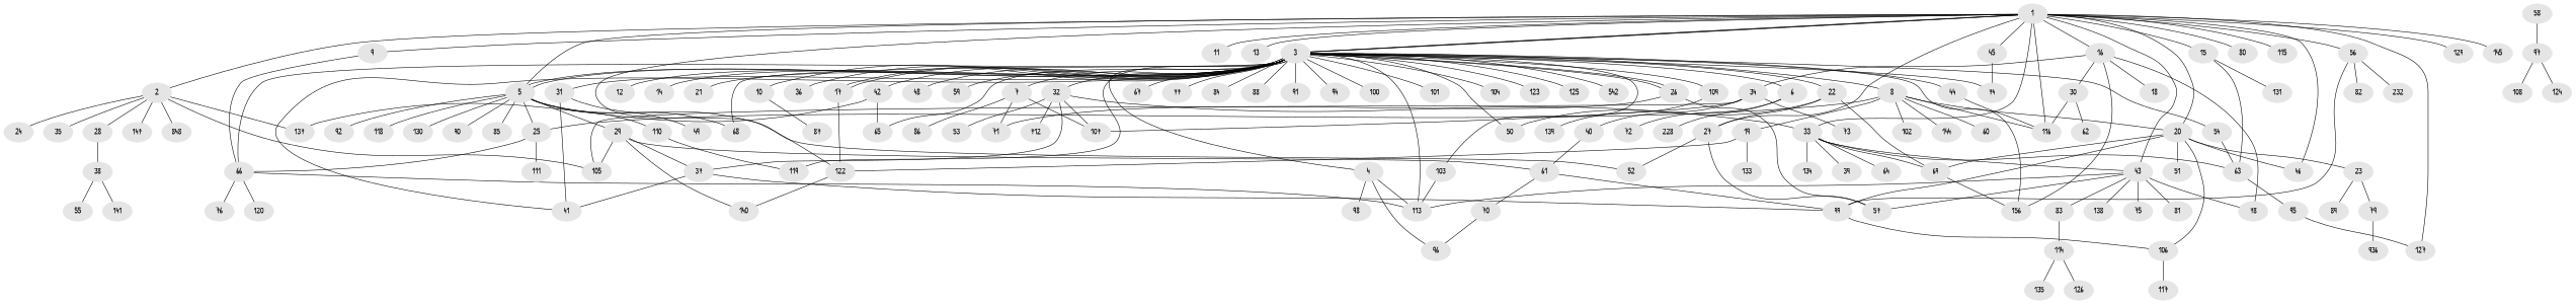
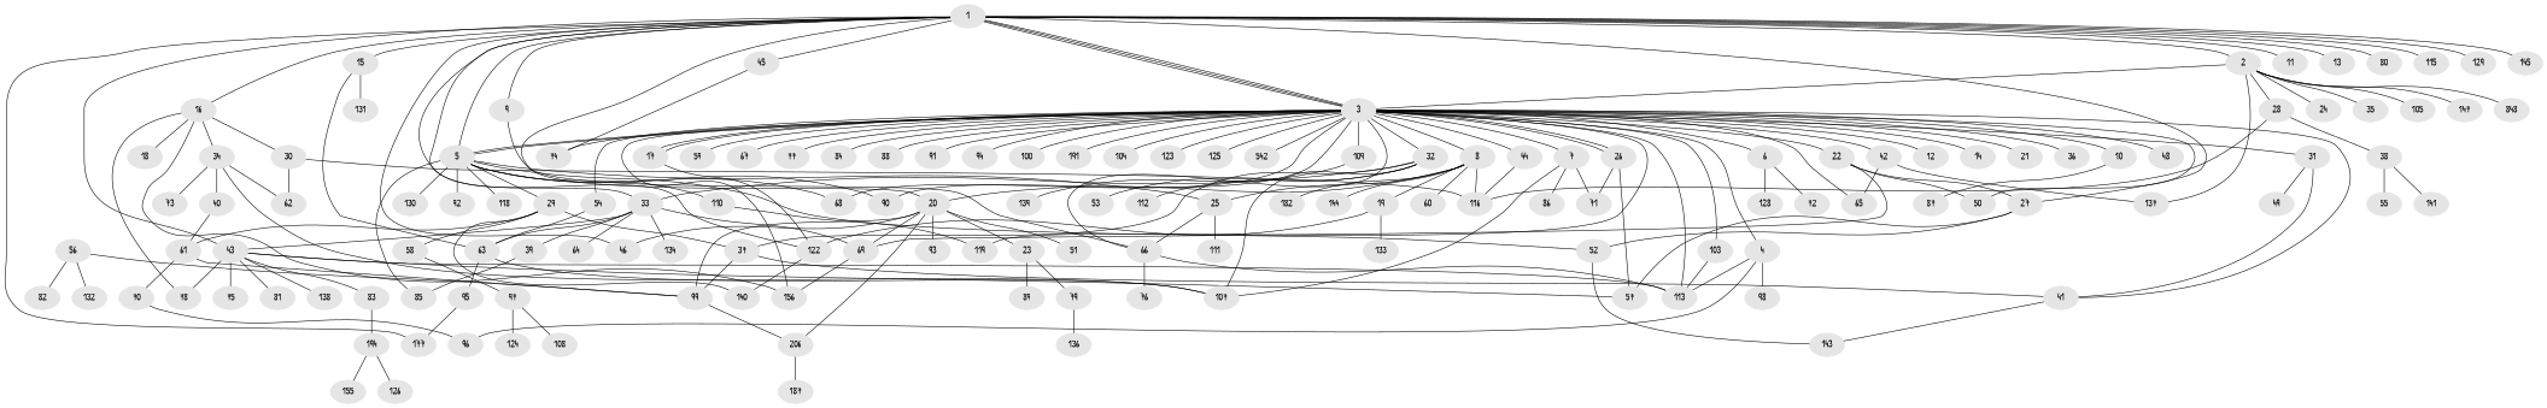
  graph {
    fontname="Patrick Hand"
    node [color=gray90 fontname="Patrick Hand" style=filled]
    edge [fontname="Patrick Hand"]
    1
    2
    3
    5
    9
    11
    13
    15
    16
    20
    27
    33
    43
    45
    46
    56
    80
    115
    116
    122
-   127
+   127 [label=177]
    129
    145
    24
    28
    35
    105
    137
    147
    n30 [label=848]
    4
    6
    7
    8
    10
    12
    14
    17
    21
    22
    26
    31
    32
    36
    41
    42
    44
    48
    50
    54
    59
    65
    66
    67
    68
    74
    77
    84
    88
    90
    91
    94
    100
-   101
+   101 [label=191]
    103
    104
    109
    113
    119
    123
    125
    n72 [label=542]
    n73 [label=156]
    25
    29
    52
    85
    92
    110
    118
    130
    63
    131
    18
    30
    34
    78
    23
    51
    69
+   93
    99
-   106
+   106 [label=206]
    57
    39
    64
    134
    75
    81
    83
    138
    82
-   132 [label=232]
+   132
    140
    38
    96
    98
    72
-   128 [label=228]
+   128
    71
    86
    107
    19
    60
-   102
+   102 [label=182]
    144
    87
    49
    37
    53
-   112 [label=712]
+   112
+   143
    76
-   120
    139
    111
    58
    61
    133
    95
    62
    40
    73
    79
    89
-   117
-   136 [label=936]
+   117 [label=187]
+   136
    55
    141
    97
    70
-   114
+   114 [label=194]
    108
    124
    126
-   135
+   135 [label=155]
    1 -- 2
    1 -- 3
    1 -- 3
    1 -- 3
    1 -- 5
    1 -- 9
    1 -- 11
    1 -- 13
    1 -- 15
    1 -- 16
    1 -- 20
    1 -- 27
    1 -- 33
    1 -- 43
    1 -- 45
    1 -- 46
-   1 -- 56
    1 -- 80
    1 -- 115
-   1 -- 116
+   28 -- 116
    1 -- 122
    1 -- 127
    1 -- 129
    1 -- 145
+   2 -- 3
    2 -- 24
    2 -- 28
    2 -- 35
    2 -- 105
    2 -- 137
    2 -- 147
    2 -- n30
    3 -- 5
    3 -- 5
    3 -- 4
    3 -- 6
    3 -- 7
    3 -- 8
    3 -- 10
    3 -- 12
    3 -- 14
    3 -- 17
    3 -- 17
    3 -- 21
    3 -- 22
    3 -- 26
    3 -- 26
    3 -- 31
    3 -- 32
    3 -- 36
    3 -- 41
    3 -- 42
    3 -- 44
    3 -- 48
    3 -- 50
    3 -- 54
    3 -- 59
    3 -- 65
    3 -- 66
    3 -- 67
    3 -- 68
    3 -- 74
    3 -- 77
    3 -- 84
    3 -- 88
+   3 -- 90
    3 -- 91
    3 -- 94
    3 -- 100
    3 -- 101
    3 -- 103
    3 -- 104
    3 -- 109
    3 -- 113
    3 -- 119
    3 -- 123
    3 -- 125
    3 -- n72
    3 -- n73
    5 -- 68
    5 -- 90
    5 -- 25
    5 -- 29
    5 -- 52
    5 -- 85
    5 -- 92
    5 -- 110
    5 -- 118
    5 -- 130
    9 -- 66
    15 -- 63
    15 -- 131
    16 -- n73
    16 -- 18
    16 -- 30
    16 -- 34
    16 -- 78
    20 -- 46
    20 -- 23
    20 -- 51
    20 -- 69
+   20 -- 93
    20 -- 99
    20 -- 106
    27 -- 52
    27 -- 57
    33 -- 43
    33 -- 63
    33 -- 69
    33 -- 39
    33 -- 64
    33 -- 134
    43 -- 113
    43 -- 78
    43 -- 57
    43 -- 75
    43 -- 81
    43 -- 83
    43 -- 138
    45 -- 74
    56 -- 99
    56 -- 82
    56 -- 132
    122 -- 140
    28 -- 38
    4 -- 113
    4 -- 96
    4 -- 98
    6 -- 72
    6 -- 128
    7 -- 71
    7 -- 86
    7 -- 107
    8 -- 20
    8 -- 116
    8 -- 25
    8 -- 19
    8 -- 60
    8 -- 102
    8 -- 144
    10 -- 87
    17 -- 122
    22 -- 27
    22 -- 50
    22 -- 69
    26 -- 57
    26 -- 71
    31 -- 41
    31 -- 49
    32 -- 33
    32 -- 107
    32 -- 37
    32 -- 53
    32 -- 112
+   41 -- 143
    42 -- 137
    42 -- 65
    44 -- 116
    54 -- 63
    66 -- 113
    66 -- 76
-   66 -- 120
    103 -- 113
    109 -- 139
    25 -- 66
    25 -- 111
    29 -- 140
    29 -- 37
-   29 -- 105
+   29 -- 58
    29 -- 61
+   52 -- 143
    110 -- 119
+   63 -- 107
    63 -- 95
    30 -- 116
    30 -- 62
-   34 -- 105
+   34 -- 62
    34 -- 107
    34 -- 40
    34 -- 73
    23 -- 79
    23 -- 89
    69 -- n73
    99 -- 106
    106 -- 117
+   39 -- 85
    83 -- 114
    38 -- 55
    38 -- 141
    19 -- 122
    19 -- 133
    37 -- 41
    37 -- 99
    58 -- 97
    61 -- 99
    61 -- 70
    95 -- 127
    40 -- 61
    79 -- 136
    97 -- 108
    97 -- 124
    70 -- 96
    114 -- 126
    114 -- 135
  }
